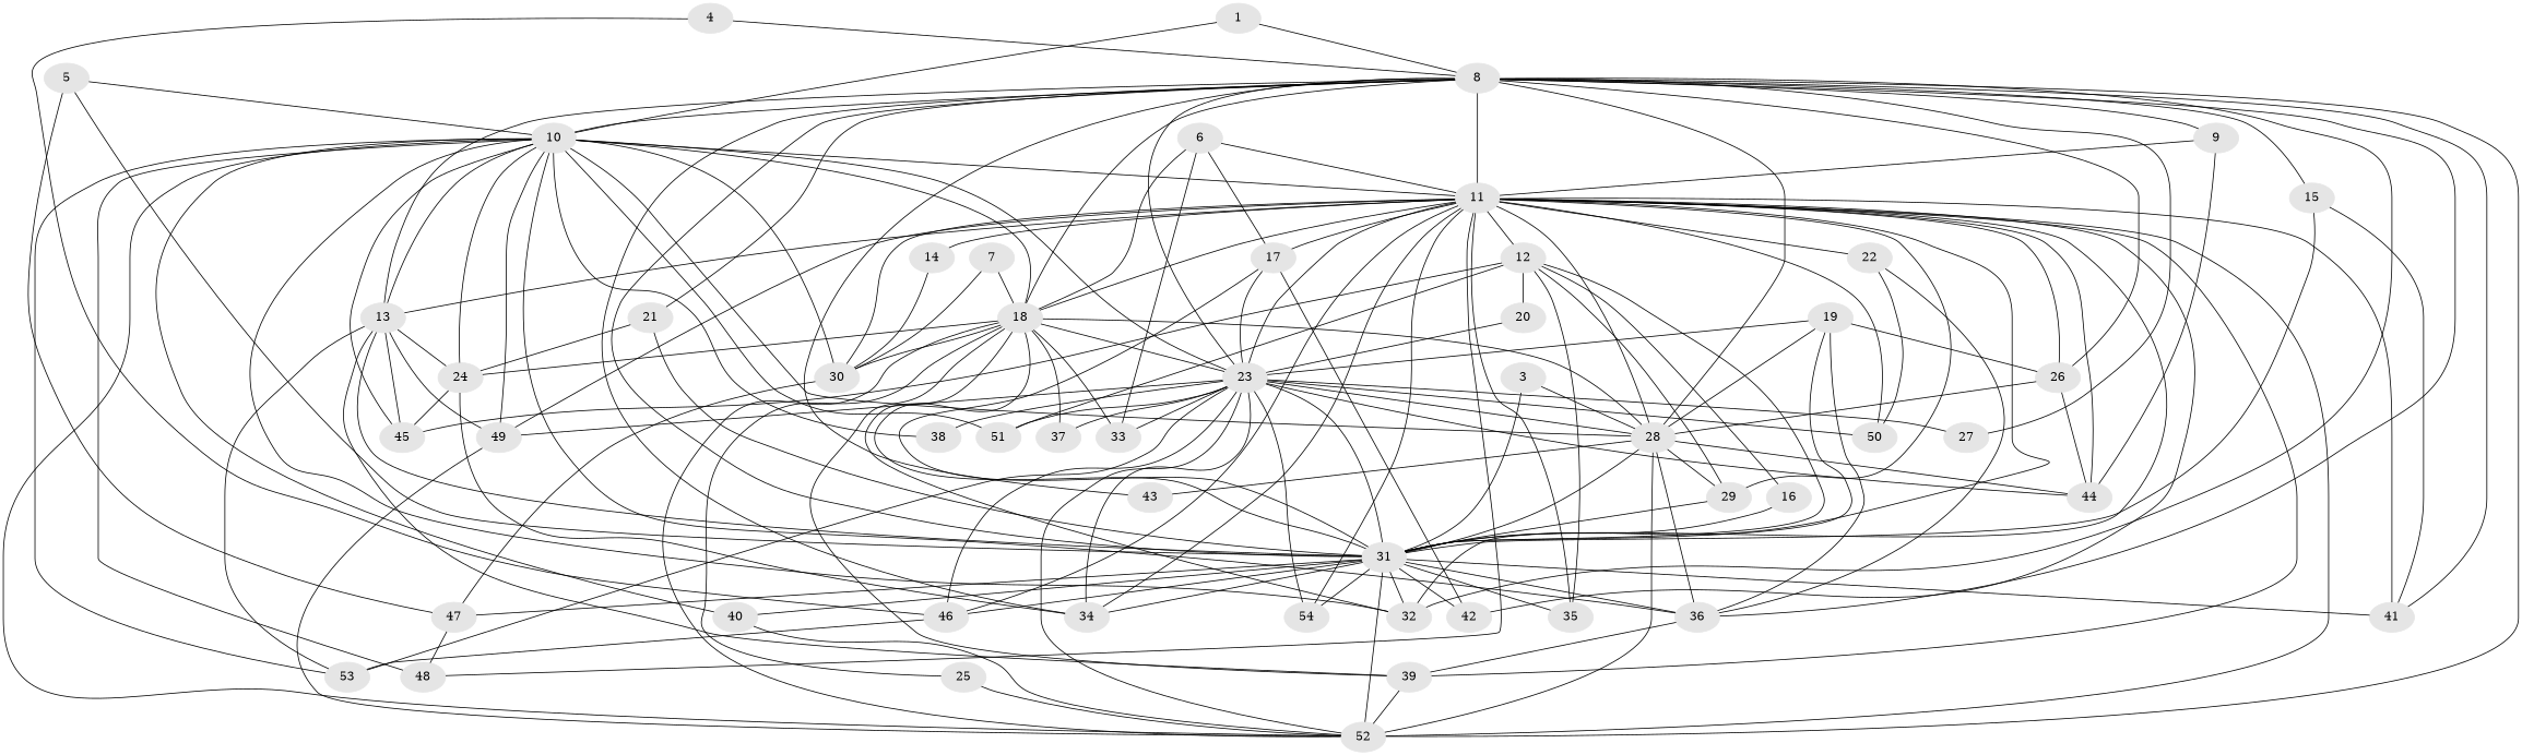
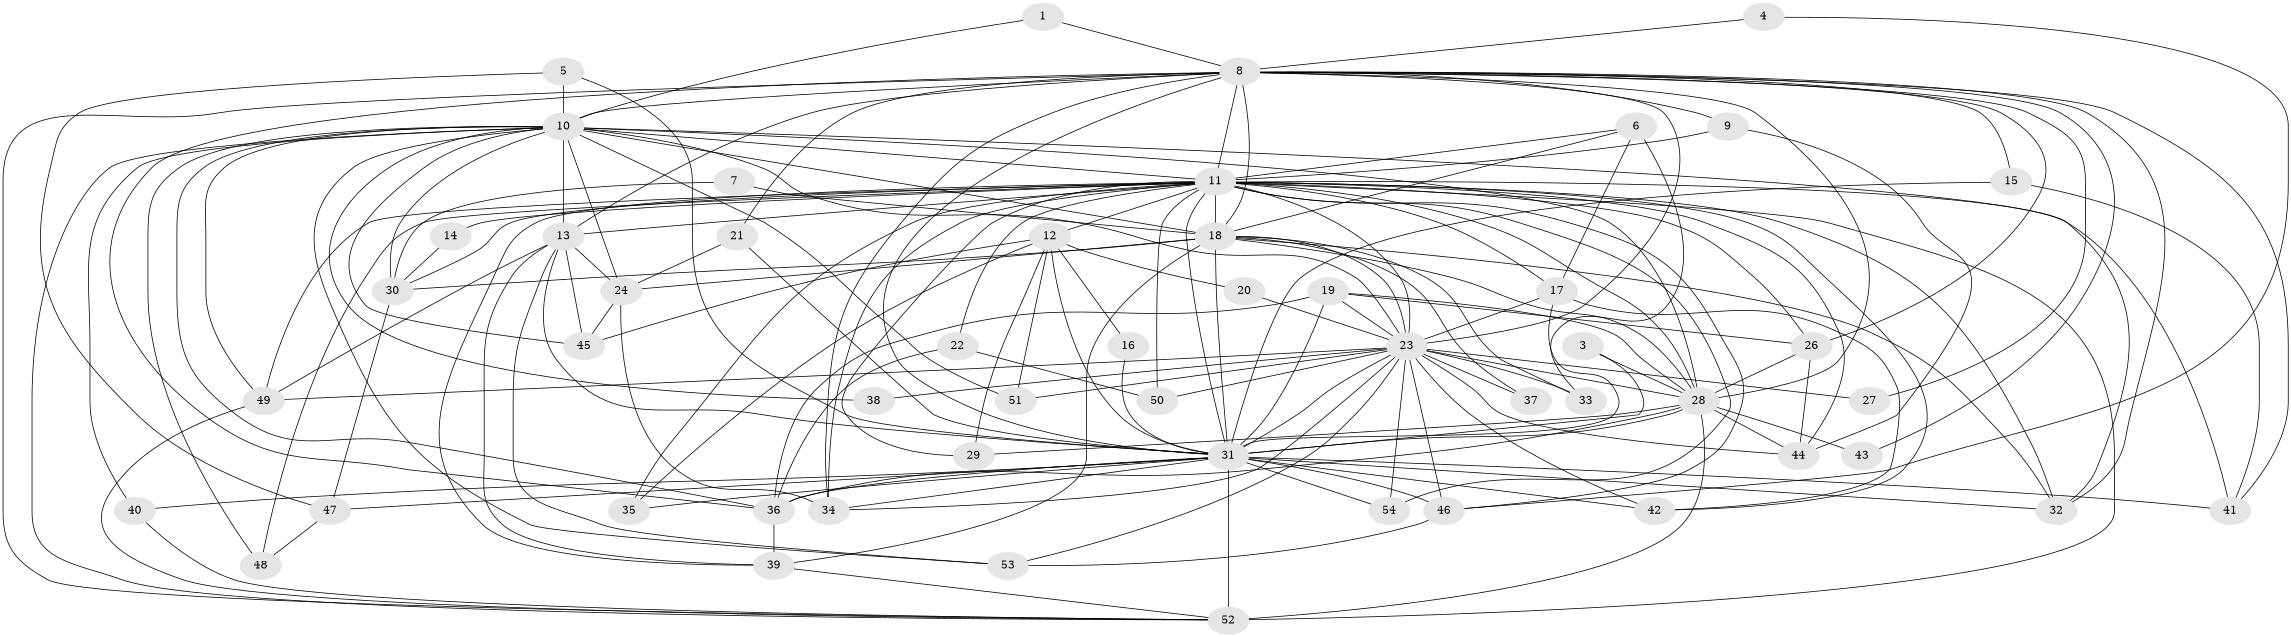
  graph {
    node [color=gray90 style=filled]
    edge [weight=1.0]
    1
    8
    10
    18
    23
    28
    31
    11
    9
    13
    15
    21
    26
    27
    32
    34
    36
    41
    43
    52
    30
    24
    38
    40
    45
    48
    49
    51
    53
    39
-   25
    33
    37
    46
    44
    50
    54
    3
    29
    47
    35
    42
    4
    5
    6
    17
    12
    14
    22
    7
    16
    20
    19
    1 -- 8
    1 -- 10
    8 -- 10
    8 -- 18 [weight=2.0]
    8 -- 23
    8 -- 28
    8 -- 31 [weight=2.0]
    8 -- 11 [weight=3.0]
    8 -- 9
    8 -- 13
    8 -- 15 [weight=2.0]
    8 -- 21
    8 -- 26
    8 -- 27
    8 -- 32
    8 -- 34
    8 -- 36
    8 -- 41
    8 -- 43
    8 -- 52 [weight=2.0]
    10 -- 18
    10 -- 23 [weight=2.0]
    10 -- 28 [weight=2.0]
    10 -- 11 [weight=3.0]
    10 -- 13
    10 -- 32
    10 -- 36
    10 -- 52
    10 -- 30
    10 -- 24
    10 -- 38
    10 -- 40 [weight=2.0]
    10 -- 45
    10 -- 48 [weight=2.0]
    10 -- 49
    10 -- 51
    10 -- 53
    18 -- 23
    18 -- 28
    18 -- 31 [weight=2.0]
    18 -- 32
-   18 -- 52 [weight=2.0]
    18 -- 30 [weight=2.0]
    18 -- 24
    18 -- 39
-   18 -- 25
    18 -- 33
    18 -- 37
    23 -- 28
    23 -- 31 [weight=2.0]
    23 -- 27
    23 -- 34
-   23 -- 52
+   23 -- 42
    23 -- 38
    23 -- 49
    23 -- 51
    23 -- 53
    23 -- 33
    23 -- 37 [weight=2.0]
    23 -- 46
    23 -- 44
    23 -- 50
    23 -- 54
    28 -- 31 [weight=3.0]
    28 -- 36
    28 -- 43
    28 -- 52
    28 -- 44 [weight=2.0]
    28 -- 29
    31 -- 32
    31 -- 34
    31 -- 36
    31 -- 41 [weight=2.0]
    31 -- 52 [weight=4.0]
    31 -- 40
    31 -- 46
    31 -- 54
    31 -- 47
    31 -- 35
    31 -- 42
    11 -- 18 [weight=3.0]
    11 -- 23 [weight=4.0]
    11 -- 28 [weight=2.0]
    11 -- 31 [weight=4.0]
    11 -- 13
    11 -- 26
    11 -- 32
    11 -- 34
    11 -- 41
    11 -- 52 [weight=3.0]
    11 -- 30
    11 -- 48
    11 -- 49
    11 -- 39
    11 -- 46
    11 -- 44
    11 -- 50
    11 -- 54
    11 -- 29
    11 -- 35
    11 -- 42
    11 -- 17 [weight=2.0]
    11 -- 12 [weight=2.0]
    11 -- 14
    11 -- 22 [weight=2.0]
    9 -- 11
    9 -- 44
    13 -- 31
    13 -- 24
    13 -- 45
    13 -- 49
    13 -- 53
    13 -- 39
    15 -- 31
    15 -- 41
    21 -- 31
    21 -- 24
    26 -- 28
    26 -- 44
    36 -- 39
    30 -- 47
    24 -- 34
    24 -- 45
    40 -- 52
    49 -- 52
    39 -- 52
-   25 -- 52 [weight=2.0]
    46 -- 53
    3 -- 28 [weight=2.0]
    3 -- 31
-   29 -- 31
    47 -- 48
    4 -- 8
    4 -- 46
    5 -- 10
    5 -- 31
    5 -- 47
    6 -- 18
    6 -- 11
    6 -- 33
    6 -- 17
    17 -- 23
    17 -- 31
    17 -- 42
    12 -- 31
    12 -- 45
    12 -- 51
    12 -- 29
    12 -- 35
    12 -- 16
    12 -- 20
    14 -- 30
    22 -- 36
    22 -- 50
    7 -- 18
    7 -- 30 [weight=2.0]
    16 -- 31
    20 -- 23
    19 -- 23
    19 -- 28
    19 -- 31
    19 -- 26
    19 -- 36
  }
